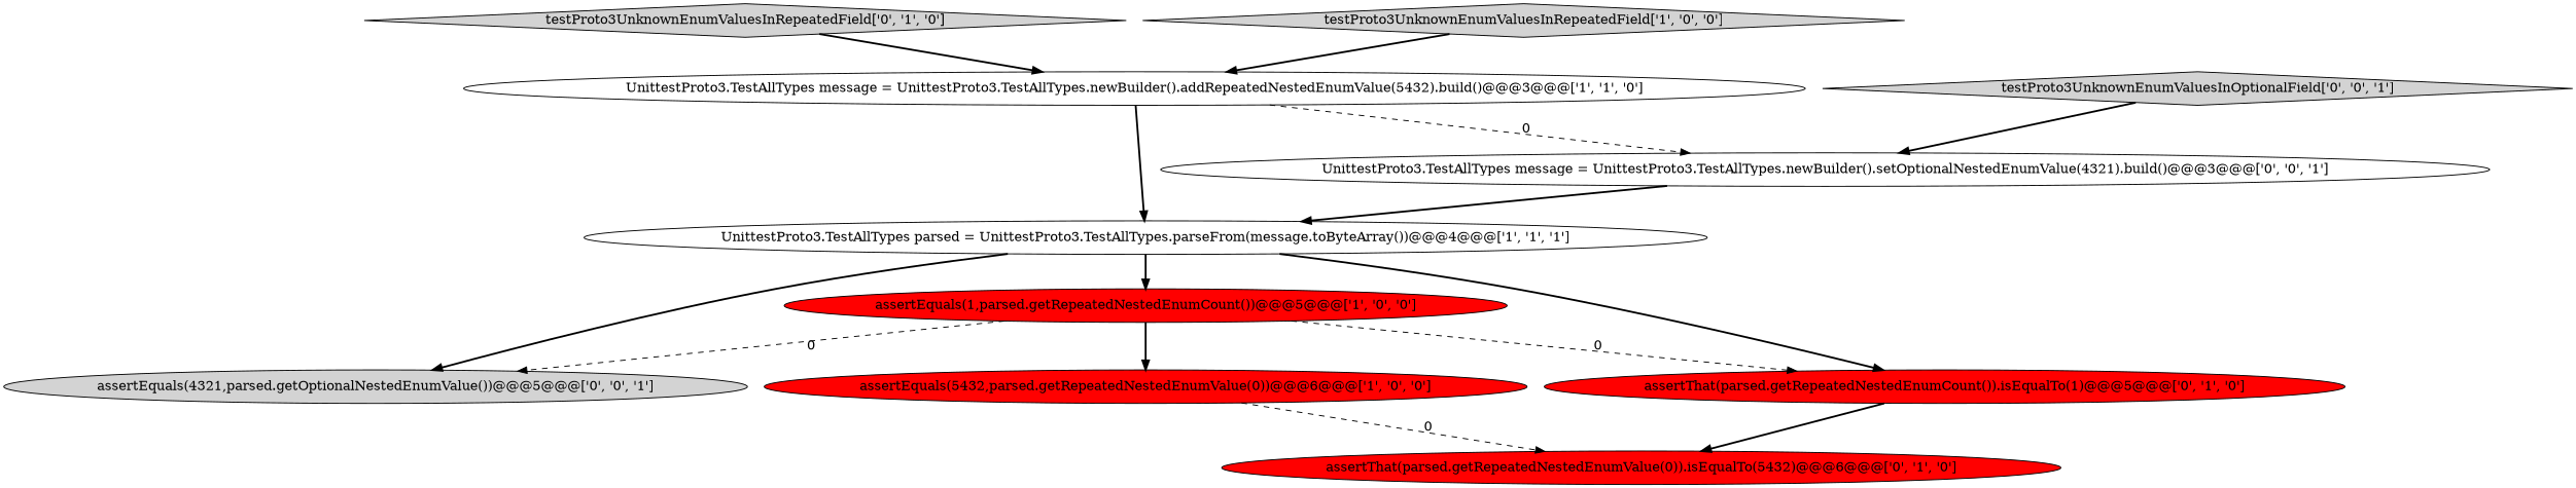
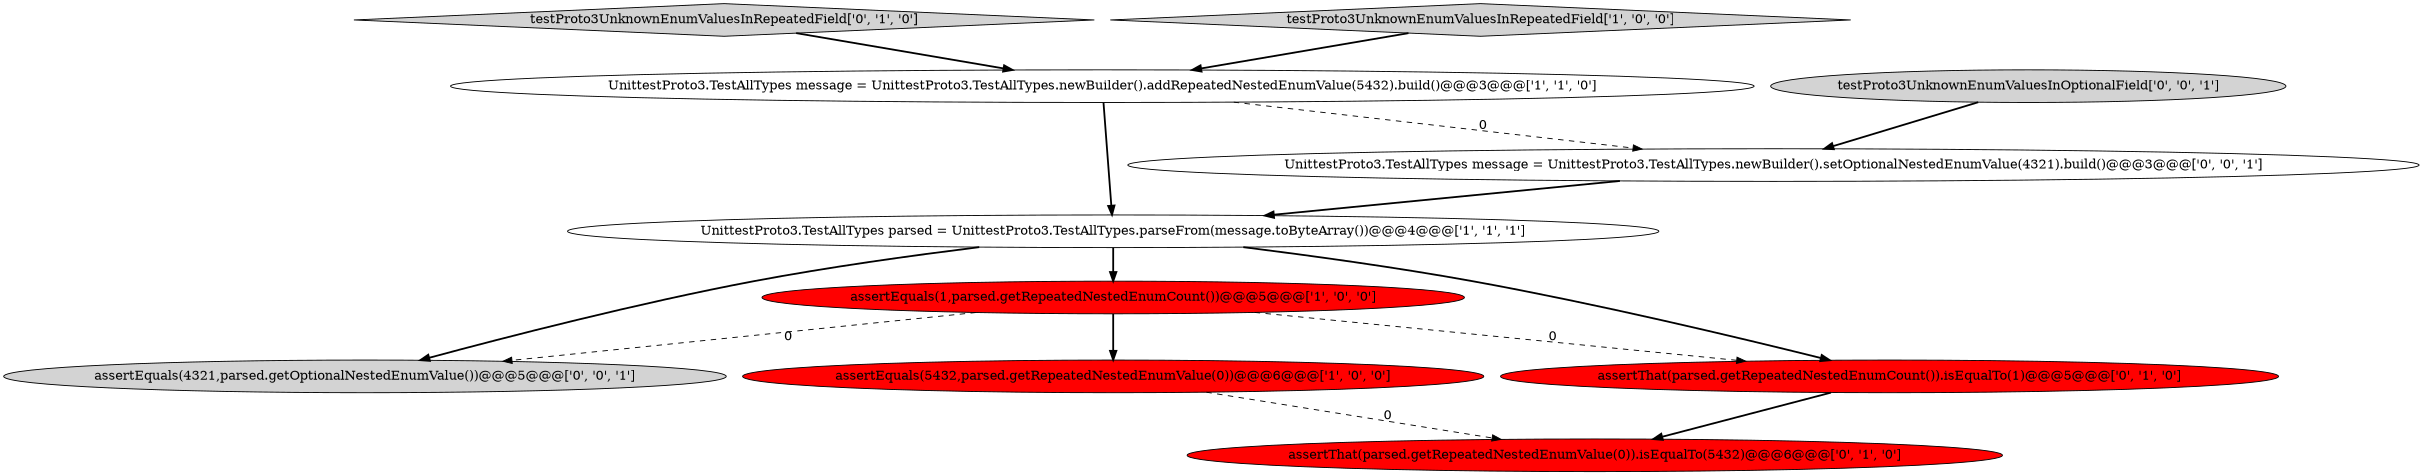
  digraph {
    node [fillcolor=red shape=ellipse style=filled]
    edge [style=bold]
    n1 [label="assertThat(parsed.getRepeatedNestedEnumValue(0)).isEqualTo(5432)@@@6@@@['0', '1', '0']"]
    n2 [fillcolor=lightgray label="assertEquals(4321,parsed.getOptionalNestedEnumValue())@@@5@@@['0', '0', '1']"]
    n3 [fillcolor=white label="UnittestProto3.TestAllTypes message = UnittestProto3.TestAllTypes.newBuilder().setOptionalNestedEnumValue(4321).build()@@@3@@@['0', '0', '1']"]
    n4 [fillcolor=white label="UnittestProto3.TestAllTypes parsed = UnittestProto3.TestAllTypes.parseFrom(message.toByteArray())@@@4@@@['1', '1', '1']"]
    n5 [fillcolor=lightgray label="testProto3UnknownEnumValuesInRepeatedField['0', '1', '0']" shape=diamond]
    n6 [fillcolor=white label="UnittestProto3.TestAllTypes message = UnittestProto3.TestAllTypes.newBuilder().addRepeatedNestedEnumValue(5432).build()@@@3@@@['1', '1', '0']"]
    n7 [label="assertThat(parsed.getRepeatedNestedEnumCount()).isEqualTo(1)@@@5@@@['0', '1', '0']"]
    n8 [label="assertEquals(1,parsed.getRepeatedNestedEnumCount())@@@5@@@['1', '0', '0']"]
    n9 [fillcolor=lightgray label="testProto3UnknownEnumValuesInRepeatedField['1', '0', '0']" shape=diamond]
-   n10 [fillcolor=lightgray label="testProto3UnknownEnumValuesInOptionalField['0', '0', '1']" shape=diamond]
+   n10 [fillcolor=lightgray label="testProto3UnknownEnumValuesInOptionalField['0', '0', '1']"]
    n11 [label="assertEquals(5432,parsed.getRepeatedNestedEnumValue(0))@@@6@@@['1', '0', '0']"]
    n3 -> n4
    n4 -> n2
    n4 -> n7
    n4 -> n8
    n5 -> n6
    n6 -> n3 [label=0 style=dashed]
    n6 -> n4
    n7 -> n1
    n8 -> n2 [label=0 style=dashed]
    n8 -> n7 [label=0 style=dashed]
    n8 -> n11
    n9 -> n6
    n10 -> n3
    n11 -> n1 [label=0 style=dashed]
  }
